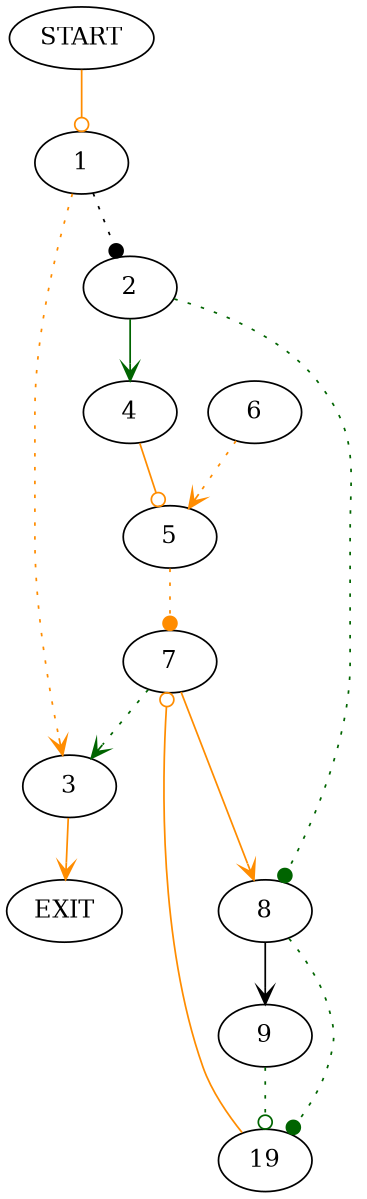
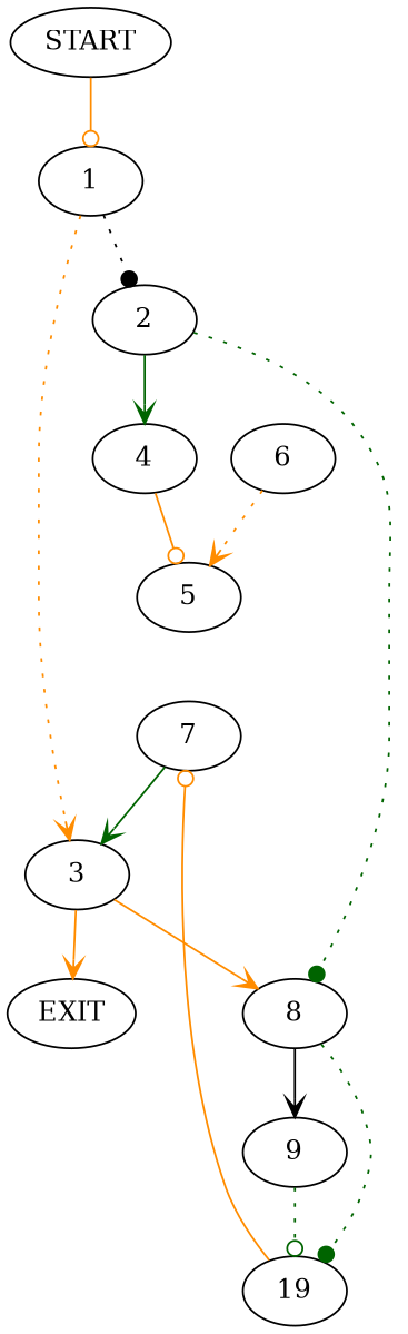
  digraph {
    edge [arrowhead=vee color=darkorange style=solid]
    n1 [label=START]
    1
    2
    3
    n5 [label=EXIT]
    4
    8
    5
    7
    6
    9
    n12 [label=19]
    n1 -> 1 [arrowhead=odot]
    1 -> 2 [arrowhead=dot color=black style=dotted]
    1 -> 3 [style=dotted]
    2 -> 4 [color=darkgreen]
    2 -> 8 [arrowhead=dot color=darkgreen style=dotted]
    3 -> n5
    4 -> 5 [arrowhead=odot]
    8 -> 9 [color=black]
    8 -> n12 [arrowhead=dot color=darkgreen style=dotted]
-   5 -> 7 [arrowhead=dot style=dotted]
-   7 -> 3 [color=darkgreen style=dotted]
-   7 -> 8
+   7 -> 3 [color=darkgreen]
+   3 -> 8
    6 -> 5 [style=dotted]
    9 -> n12 [arrowhead=odot color=darkgreen style=dotted]
    n12 -> 7 [arrowhead=odot]
  }
